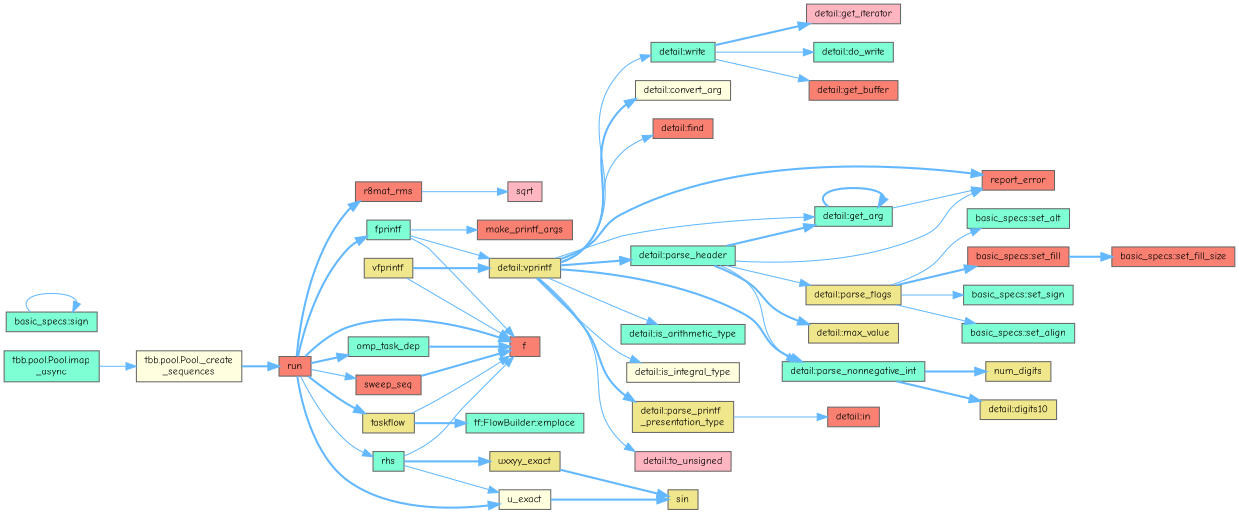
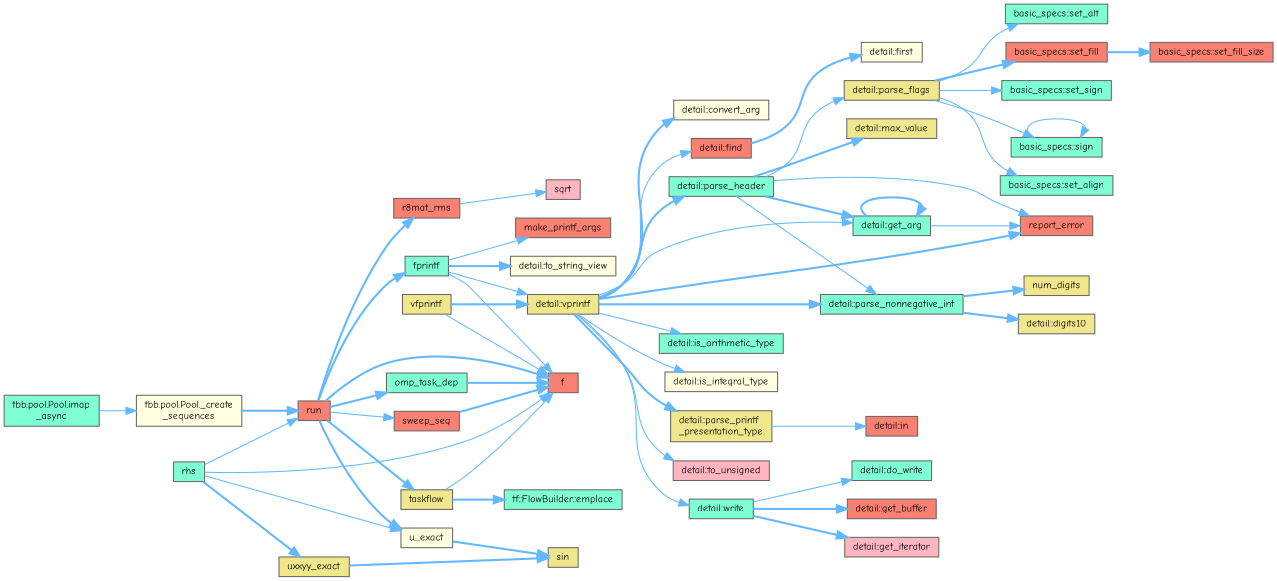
  digraph {
    fontname="Comic Neue"
    rankdir=LR
    node [color=grey40 fillcolor=aquamarine fontname="Comic Neue" fontsize=10 shape=box style=filled]
    edge [color=steelblue1 fontname="Comic Neue" fontsize=10 labelfontname=Helvetica labelfontsize=10 style=solid]
    n1 [color=gray40 fontcolor=black height=0.2 label="tbb.pool.Pool.imap\l_async" width=0.4]
    n2 [fillcolor=lightyellow height=0.2 label="tbb.pool.Pool._create\l_sequences" width=0.4]
    n3 [fillcolor=salmon height=0.2 label=run width=0.4]
    n4 [fillcolor=salmon height=0.2 label=f width=0.4]
    n5 [height=0.2 label=fprintf width=0.4]
    n6 [height=0.2 label=omp_task_dep width=0.4]
    n7 [fillcolor=salmon height=0.2 label=r8mat_rms width=0.4]
    n8 [height=0.2 label=rhs width=0.4]
    n9 [fillcolor=lightyellow height=0.2 label=u_exact width=0.4]
    n10 [fillcolor=salmon height=0.2 label=sweep_seq width=0.4]
    n11 [fillcolor=khaki height=0.2 label=taskflow width=0.4]
    n12 [fillcolor=salmon height=0.2 label=make_printf_args width=0.4]
+   n13 [fillcolor=lightyellow height=0.2 label="detail::to_string_view" width=0.4]
    n14 [fillcolor=khaki height=0.2 label="detail::vprintf" width=0.4]
    n15 [fillcolor=lightpink height=0.2 label=sqrt width=0.4]
    n16 [fillcolor=khaki height=0.2 label=uxxyy_exact width=0.4]
    n17 [fillcolor=khaki height=0.2 label=sin width=0.4]
    n18 [height=0.2 label="tf::FlowBuilder::emplace" width=0.4]
    n19 [fillcolor=khaki height=0.2 label=vfprintf width=0.4]
    n20 [fillcolor=lightyellow height=0.2 label="detail::convert_arg" width=0.4]
    n21 [fillcolor=salmon height=0.2 label="detail::find" width=0.4]
    n22 [height=0.2 label="detail::get_arg" width=0.4]
    n23 [fillcolor=salmon height=0.2 label=report_error width=0.4]
    n24 [height=0.2 label="detail::is_arithmetic_type" width=0.4]
    n25 [fillcolor=lightyellow height=0.2 label="detail::is_integral_type" width=0.4]
    n26 [height=0.2 label="detail::parse_header" width=0.4]
    n27 [height=0.2 label="detail::parse_nonnegative_int" width=0.4]
    n28 [fillcolor=khaki height=0.2 label="detail::parse_printf\l_presentation_type" width=0.4]
    n29 [fillcolor=lightpink height=0.2 label="detail::to_unsigned" width=0.4]
    n30 [height=0.2 label="detail::write" width=0.4]
+   n31 [fillcolor=lightyellow height=0.2 label="detail::first" width=0.4]
    n32 [fillcolor=khaki height=0.2 label="detail::max_value" width=0.4]
    n33 [fillcolor=khaki height=0.2 label="detail::parse_flags" width=0.4]
    n34 [fillcolor=khaki height=0.2 label="detail::digits10" width=0.4]
    n35 [fillcolor=khaki height=0.2 label=num_digits width=0.4]
    n36 [fillcolor=salmon height=0.2 label="detail::in" width=0.4]
    n37 [height=0.2 label="detail::do_write" width=0.4]
    n38 [fillcolor=salmon height=0.2 label="detail::get_buffer" width=0.4]
    n39 [fillcolor=lightpink height=0.2 label="detail::get_iterator" width=0.4]
    n40 [height=0.2 label="basic_specs::set_align" width=0.4]
    n41 [height=0.2 label="basic_specs::set_alt" width=0.4]
    n42 [fillcolor=salmon height=0.2 label="basic_specs::set_fill" width=0.4]
    n43 [height=0.2 label="basic_specs::set_sign" width=0.4]
    n44 [height=0.2 label="basic_specs::sign" width=0.4]
    n45 [fillcolor=salmon height=0.2 label="basic_specs::set_fill_size" width=0.4]
    n1 -> n2
    n2 -> n3 [style=bold]
    n3 -> n4 [style=bold]
    n3 -> n5 [style=bold]
    n3 -> n6 [style=bold]
    n3 -> n7 [style=bold]
-   n3 -> n8
+   n8 -> n3
    n3 -> n9 [style=bold]
    n3 -> n10
    n3 -> n11 [style=bold]
    n5 -> n4
    n5 -> n12
+   n5 -> n13 [style=bold]
    n5 -> n14
    n6 -> n4 [style=bold]
    n7 -> n15
    n8 -> n4
    n8 -> n9
    n8 -> n16 [style=bold]
    n9 -> n17 [style=bold]
    n10 -> n4 [style=bold]
    n11 -> n4
    n11 -> n18 [style=bold]
    n14 -> n20 [style=bold]
    n14 -> n21
    n14 -> n22
    n14 -> n23 [style=bold]
    n14 -> n24
    n14 -> n25
    n14 -> n26 [style=bold]
    n14 -> n27 [style=bold]
    n14 -> n28 [style=bold]
    n14 -> n29
    n14 -> n30
    n16 -> n17 [style=bold]
    n19 -> n4
    n19 -> n14 [style=bold]
+   n21 -> n31 [style=bold]
    n22 -> n22 [style=bold]
    n22 -> n23
    n26 -> n22 [style=bold]
    n26 -> n23
    n26 -> n27
    n26 -> n32 [style=bold]
    n26 -> n33
    n27 -> n34 [style=bold]
    n27 -> n35 [style=bold]
    n28 -> n36
    n30 -> n37
-   n30 -> n38
+   n30 -> n38 [style=bold]
    n30 -> n39 [style=bold]
    n33 -> n40
    n33 -> n41
    n33 -> n42 [style=bold]
    n33 -> n43
+   n33 -> n44
    n42 -> n45 [style=bold]
    n44 -> n44
  }
